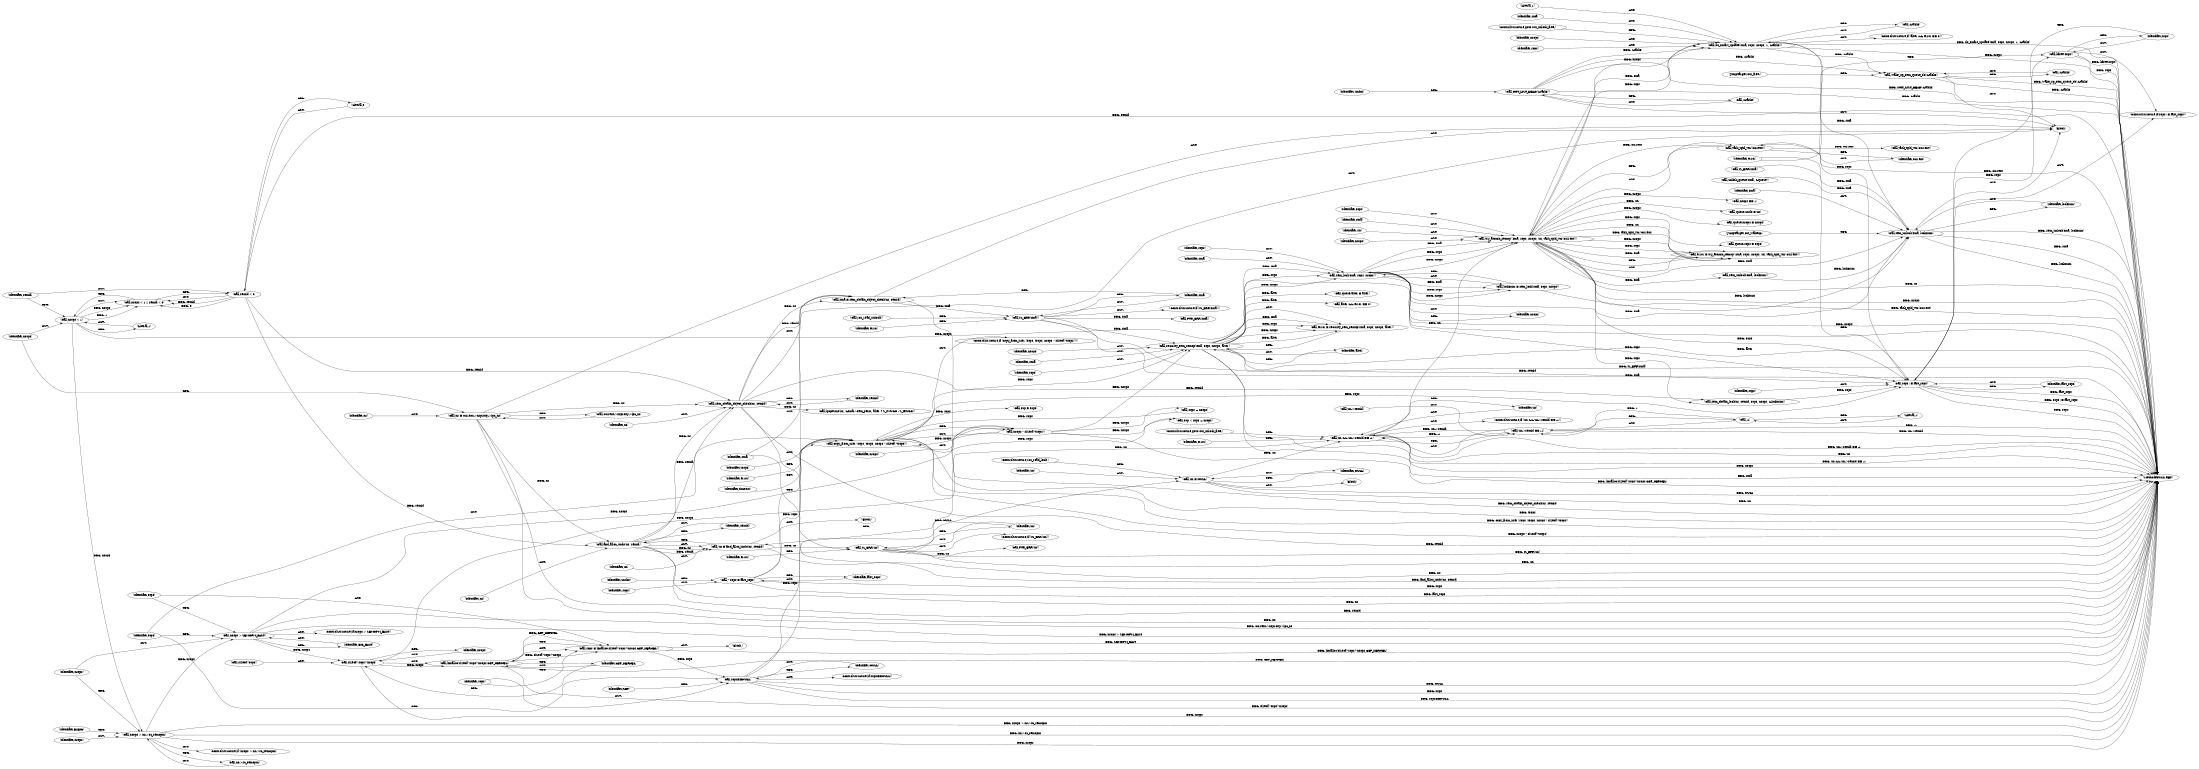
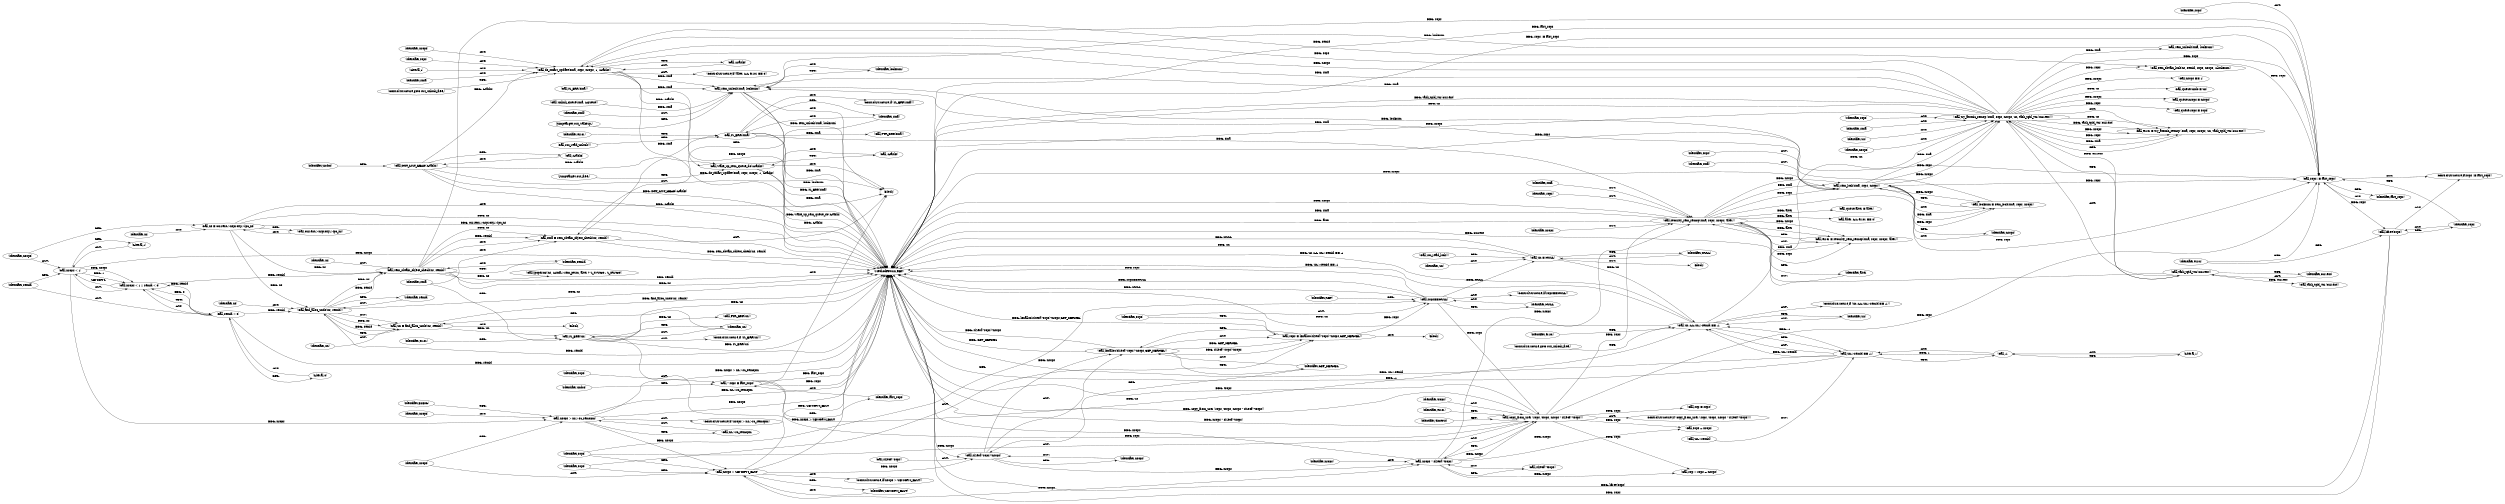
  digraph {
    rankdir=LR
    n1 [label="(Call,do_smart_update(sma, sops, nsops, 1, &tasks))"]
    n2 [label="(Call,sem_unlock(sma, locknum))"]
    n3 [label="(Call,wake_up_sem_queue_do(&tasks))"]
    n4 [label="(Call,sops != fast_sops)"]
    n5 [label="(Call,&tasks)"]
    n6 [label="(MethodReturn,RET)"]
    n7 [label="(ControlStructure,if (alter && error == 0))"]
    n8 [label="(Block,)"]
    n9 [label="(Identifier,locknum)"]
    n10 [label="(Call,&tasks)"]
    n11 [label="(Call,kfree(sops))"]
    n12 [label="(Identifier,fast_sops)"]
    n13 [label="(ControlStructure,if(sops != fast_sops))"]
    n14 [label="(Call,try_atomic_semop (sma, sops, nsops, un, task_tgid_vnr(current)))"]
    n15 [label="(Call,task_tgid_vnr(current))"]
    n16 [label="(Call,nsops == 1)"]
    n17 [label="(Call,queue.undo = un)"]
    n18 [label="(Call,sem_unlock(sma, locknum))"]
    n19 [label="(Call,sem_obtain_lock(ns, semid, sops, nsops, &locknum))"]
    n20 [label="(Call,queue.nsops = nsops)"]
    n21 [label="(Call,queue.sops = sops)"]
    n22 [label="(Call,error = try_atomic_semop (sma, sops, nsops, un, task_tgid_vnr(current)))"]
    n23 [label="(Identifier,current)"]
    n24 [label="(Call,task_tgid_vnr(current))"]
    n25 [label="(Call,sem_lock(sma, sops, nsops))"]
    n26 [label="(Call,locknum = sem_lock(sma, sops, nsops))"]
    n27 [label="(Identifier,nsops)"]
    n28 [label="(Call,security_sem_semop(sma, sops, nsops, alter))"]
    n29 [label="(Call,alter && error == 0)"]
    n30 [label="(Call,error = security_sem_semop(sma, sops, nsops, alter))"]
    n31 [label="(Identifier,alter)"]
    n32 [label="(Call,queue.alter = alter)"]
    n33 [label="(Call,IS_ERR(sma))"]
    n34 [label="(ControlStructure,if (IS_ERR(sma)))"]
    n35 [label="(Call,PTR_ERR(sma))"]
    n36 [label="(Identifier,sma)"]
    n37 [label="(Call,sma = sem_obtain_object_check(ns, semid))"]
    n38 [label="(Call,sem_obtain_object_check(ns, semid))"]
    n39 [label="(Identifier,semid)"]
    n40 [label="(Call,ipcperms(ns, &sma->sem_perm, alter ? S_IWUGO : S_IRUGO))"]
    n41 [label="(Call,ns = current->nsproxy->ipc_ns)"]
    n42 [label="(Call,find_alloc_undo(ns, semid))"]
    n43 [label="(Call,current->nsproxy->ipc_ns)"]
    n44 [label="(Call,un = find_alloc_undo(ns, semid))"]
    n45 [label="(Identifier,semid)"]
    n46 [label="(Call,IS_ERR(un))"]
    n47 [label="(Block,)"]
    n48 [label="(Call,semid < 0)"]
    n49 [label="(Call,nsops < 1 || semid < 0)"]
    n50 [label="(Literal,0)"]
    n51 [label="(Call,nsops < 1)"]
    n52 [label="(Call,copy_from_user (sops, tsops, nsops * sizeof(*tsops)))"]
    n53 [label="(Call,nsops * sizeof(*tsops))"]
    n54 [label="(Call,sop = sops)"]
    n55 [label="(ControlStructure,if (copy_from_user (sops, tsops, nsops * sizeof(*tsops))))"]
    n56 [label="(Call,sop < sops + nsops)"]
    n57 [label="(Call,sops + nsops)"]
+   n58 [label="(Call,sizeof(*tsops))"]
    n59 [label="(Call,* sops = fast_sops)"]
    n60 [label="(Identifier,fast_sops)"]
    n61 [label="(Call,sops==NULL)"]
    n62 [label="(Call,un = NULL)"]
    n63 [label="(Identifier,NULL)"]
    n64 [label="(ControlStructure,if(sops==NULL))"]
    n65 [label="(Call,un && un->semid == -1)"]
    n66 [label="(Block,)"]
    n67 [label="(Identifier,NULL)"]
    n68 [label="(Call,sops = kmalloc(sizeof(*sops)*nsops,GFP_KERNEL))"]
    n69 [label="(Call,kmalloc(sizeof(*sops)*nsops,GFP_KERNEL))"]
    n70 [label="(Block,)"]
    n71 [label="(Identifier,GFP_KERNEL)"]
    n72 [label="(Call,sizeof(*sops)*nsops)"]
    n73 [label="(Identifier,nsops)"]
    n74 [label="(Call,nsops > SEMOPM_FAST)"]
    n75 [label="(ControlStructure,if(nsops > SEMOPM_FAST))"]
-   n76 [label="(Identifier,BIG_FAST)"]
+   n76 [label="(Identifier,SEMOPM_FAST)"]
    n77 [label="(Call,nsops > ns->sc_semopm)"]
    n78 [label="(ControlStructure,if (nsops > ns->sc_semopm))"]
    n79 [label="(Call,ns->sc_semopm)"]
    n80 [label="(Literal,1)"]
    n81 [label="(Call,un->semid == -1)"]
    n82 [label="(Identifier,un)"]
    n83 [label="(ControlStructure,if (un && un->semid == -1))"]
    n84 [label="(Call,-1)"]
    n85 [label="(ControlStructure,if (IS_ERR(un)))"]
    n86 [label="(Call,PTR_ERR(un))"]
    n87 [label="(Identifier,un)"]
    n88 [label="(Literal,1)"]
    n89 [label="(Call,INIT_LIST_HEAD(&tasks))"]
    n90 [label="(Call,&tasks)"]
    n91 [label="(Identifier,sops)"]
    n92 [label="(Identifier,nsops)"]
    n93 [label="(Identifier,sops)"]
    n94 [label="(Identifier,sops)"]
    n95 [label="(Identifier,tsops)"]
    n96 [label="(Identifier,undos)"]
    n97 [label="(Literal,1)"]
    n98 [label="(Identifier,undos)"]
    n99 [label="(Identifier,nsops)"]
    n100 [label="(Identifier,sops)"]
    n101 [label="(Call,rcu_read_unlock())"]
    n102 [label="(Identifier,error)"]
-   n103 [label="(ControlStructure,rcu_read_lock())"]
+   n103 [label="(Call,rcu_read_lock())"]
    n104 [label="(JumpTarget,out_free:)"]
    n105 [label="(Identifier,nsops)"]
    n106 [label="(Identifier,ns)"]
    n107 [label="(Identifier,sma)"]
    n108 [label="(Identifier,un)"]
    n109 [label="(Identifier,sops)"]
    n110 [label="(Identifier,sops)"]
    n111 [label="(Call,IS_ERR(sma))"]
    n112 [label="(Identifier,ns)"]
    n113 [label="(Identifier,sma)"]
    n114 [label="(Call,unlink_queue(sma, &queue))"]
    n115 [label="(Identifier,error)"]
    n116 [label="(Identifier,sops)"]
    n117 [label="(Identifier,sma)"]
    n118 [label="(Call,sizeof(*sops))"]
    n119 [label="(ControlStructure,goto out_unlock_free;)"]
    n120 [label="(Identifier,sops)"]
    n121 [label="(Identifier,RET)"]
    n122 [label="(Identifier,E2BIG)"]
    n123 [label="(Identifier,nsops)"]
    n124 [label="(ControlStructure,goto out_unlock_free;)"]
    n125 [label="(Identifier,nsops)"]
    n126 [label="(Identifier,sma)"]
    n127 [label="(Identifier,error)"]
    n128 [label="(Identifier,semid)"]
    n129 [label="(Identifier,error)"]
    n130 [label="(Identifier,sops)"]
    n131 [label="(Identifier,error)"]
    n132 [label="(Identifier,un)"]
    n133 [label="(Identifier,ns)"]
    n134 [label="(Identifier,timeout)"]
    n135 [label="(Identifier,sma)"]
    n136 [label="(Identifier,un)"]
    n137 [label="(Call,un->semid)"]
    n138 [label="(JumpTarget,out_wakeup:)"]
    n139 [label="(Identifier,nsops)"]
    n140 [label="(Identifier,sma)"]
    n141 [label="(Identifier,sops)"]
    n142 [label="(Identifier,nsops)"]
    n1 -> n2 [label="DDG: sma"]
    n1 -> n3 [label="DDG: &tasks"]
    n1 -> n4 [label="DDG: sops"]
    n1 -> n5 [label="CFG: "]
    n1 -> n6 [label="DDG: do_smart_update(sma, sops, nsops, 1, &tasks)"]
    n1 -> n6 [label="DDG: nsops"]
    n1 -> n7 [label="AST: "]
    n2 -> n6 [label="DDG: sem_unlock(sma, locknum)"]
    n2 -> n6 [label="DDG: sma"]
    n2 -> n6 [label="DDG: locknum"]
    n2 -> n8 [label="AST: "]
    n2 -> n9 [label="CFG: "]
    n3 -> n6 [label="DDG: wake_up_sem_queue_do(&tasks)"]
    n3 -> n6 [label="DDG: &tasks"]
    n3 -> n8 [label="AST: "]
    n3 -> n10 [label="CFG: "]
    n4 -> n6 [label="DDG: fast_sops"]
    n4 -> n6 [label="DDG: sops != fast_sops"]
    n4 -> n6 [label="DDG: sops"]
    n4 -> n11 [label="DDG: sops"]
    n4 -> n12 [label="CFG: "]
    n4 -> n13 [label="AST: "]
    n5 -> n1 [label="AST: "]
    n9 -> n2 [label="AST: "]
    n10 -> n3 [label="AST: "]
    n11 -> n6 [label="DDG: kfree(sops)"]
    n11 -> n6 [label="DDG: sops"]
    n11 -> n13 [label="AST: "]
    n11 -> n91 [label="CFG: "]
    n12 -> n4 [label="AST: "]
    n14 -> n1 [label="DDG: sma"]
    n14 -> n1 [label="DDG: sops"]
    n14 -> n1 [label="DDG: nsops"]
    n14 -> n2 [label="DDG: sma"]
    n14 -> n4 [label="DDG: sops"]
    n14 -> n6 [label="DDG: un"]
    n14 -> n6 [label="DDG: nsops"]
    n14 -> n6 [label="DDG: task_tgid_vnr(current)"]
    n14 -> n15 [label="CFG: "]
    n14 -> n16 [label="DDG: nsops"]
    n14 -> n17 [label="DDG: un"]
    n14 -> n18 [label="DDG: sma"]
    n14 -> n19 [label="DDG: sops"]
    n14 -> n20 [label="DDG: nsops"]
    n14 -> n21 [label="DDG: sops"]
    n14 -> n22 [label="AST: "]
    n14 -> n22 [label="DDG: un"]
    n14 -> n22 [label="DDG: task_tgid_vnr(current)"]
    n14 -> n22 [label="DDG: nsops"]
    n14 -> n22 [label="DDG: sops"]
    n14 -> n22 [label="DDG: sma"]
    n15 -> n6 [label="DDG: current"]
    n15 -> n14 [label="AST: "]
    n15 -> n14 [label="DDG: current"]
    n15 -> n23 [label="CFG: "]
    n15 -> n24 [label="DDG: current"]
    n18 -> n2 [label="DDG: locknum"]
    n19 -> n4 [label="DDG: sops"]
    n22 -> n14 [label="CFG: "]
    n23 -> n15 [label="AST: "]
    n25 -> n2 [label="DDG: sma"]
    n25 -> n4 [label="DDG: sops"]
    n25 -> n6 [label="DDG: nsops"]
    n25 -> n14 [label="DDG: sma"]
    n25 -> n14 [label="DDG: sops"]
    n25 -> n14 [label="DDG: nsops"]
    n25 -> n26 [label="AST: "]
    n25 -> n26 [label="DDG: sma"]
    n25 -> n26 [label="DDG: sops"]
    n25 -> n26 [label="DDG: nsops"]
    n25 -> n27 [label="CFG: "]
    n26 -> n2 [label="DDG: locknum"]
    n26 -> n25 [label="CFG: "]
    n27 -> n25 [label="AST: "]
-   n28 -> n4 [label="DDG: semid"]
+   n28 -> n4 [label="DDG: sops"]
    n28 -> n6 [label="DDG: sma"]
    n28 -> n6 [label="DDG: alter"]
    n28 -> n6 [label="DDG: nsops"]
    n28 -> n25 [label="DDG: sma"]
    n28 -> n25 [label="DDG: sops"]
    n28 -> n25 [label="DDG: nsops"]
    n28 -> n29 [label="DDG: alter"]
    n28 -> n30 [label="AST: "]
    n28 -> n30 [label="DDG: sma"]
    n28 -> n30 [label="DDG: sops"]
    n28 -> n30 [label="DDG: nsops"]
    n28 -> n30 [label="DDG: alter"]
    n28 -> n31 [label="CFG: "]
    n28 -> n32 [label="DDG: alter"]
    n30 -> n28 [label="CFG: "]
    n31 -> n28 [label="AST: "]
    n33 -> n6 [label="DDG: IS_ERR(sma)"]
    n33 -> n6 [label="DDG: sma"]
    n33 -> n28 [label="DDG: sma"]
    n33 -> n34 [label="AST: "]
    n33 -> n35 [label="DDG: sma"]
    n33 -> n36 [label="CFG: "]
    n36 -> n33 [label="AST: "]
    n36 -> n37 [label="CFG: "]
    n37 -> n6 [label="DDG: sem_obtain_object_check(ns, semid)"]
    n37 -> n8 [label="AST: "]
    n37 -> n33 [label="DDG: sma"]
    n38 -> n6 [label="DDG: semid"]
    n38 -> n6 [label="DDG: ns"]
    n38 -> n19 [label="DDG: semid"]
    n38 -> n37 [label="AST: "]
    n38 -> n37 [label="DDG: ns"]
    n38 -> n37 [label="DDG: semid"]
    n38 -> n39 [label="CFG: "]
    n38 -> n40 [label="DDG: ns"]
    n39 -> n38 [label="AST: "]
    n41 -> n6 [label="DDG: ns"]
    n41 -> n6 [label="DDG: current->nsproxy->ipc_ns"]
    n41 -> n8 [label="AST: "]
    n41 -> n38 [label="DDG: ns"]
    n41 -> n42 [label="DDG: ns"]
    n41 -> n43 [label="CFG: "]
    n42 -> n6 [label="DDG: ns"]
    n42 -> n6 [label="DDG: semid"]
    n42 -> n38 [label="DDG: ns"]
    n42 -> n38 [label="DDG: semid"]
    n42 -> n44 [label="AST: "]
    n42 -> n44 [label="DDG: ns"]
    n42 -> n44 [label="DDG: semid"]
    n42 -> n45 [label="CFG: "]
    n43 -> n41 [label="AST: "]
    n44 -> n6 [label="DDG: find_alloc_undo(ns, semid)"]
    n44 -> n42 [label="CFG: "]
    n44 -> n46 [label="DDG: un"]
    n44 -> n47 [label="AST: "]
    n45 -> n42 [label="AST: "]
    n46 -> n6 [label="DDG: IS_ERR(un)"]
    n46 -> n6 [label="DDG: un"]
    n46 -> n65 [label="DDG: un"]
    n46 -> n85 [label="AST: "]
    n46 -> n86 [label="DDG: un"]
    n46 -> n87 [label="CFG: "]
    n48 -> n6 [label="DDG: semid"]
-   n48 -> n38 [label="DDG: semid"]
+   n49 -> n38 [label="DDG: semid"]
    n48 -> n42 [label="DDG: semid"]
    n48 -> n49 [label="AST: "]
    n48 -> n49 [label="DDG: semid"]
    n48 -> n49 [label="DDG: 0"]
    n48 -> n50 [label="CFG: "]
    n49 -> n48 [label="CFG: "]
-   n49 -> n51 [label="CFG: "]
+   n49 -> n51 [label="SEMOPM: "]
    n50 -> n48 [label="AST: "]
    n51 -> n6 [label="DDG: nsops"]
    n51 -> n49 [label="AST: "]
    n51 -> n49 [label="DDG: nsops"]
    n51 -> n49 [label="DDG: 1"]
    n51 -> n77 [label="DDG: nsops"]
    n51 -> n80 [label="CFG: "]
    n52 -> n4 [label="DDG: sops"]
    n52 -> n6 [label="DDG: tsops"]
    n52 -> n6 [label="DDG: copy_from_user (sops, tsops, nsops * sizeof(*tsops))"]
    n52 -> n6 [label="DDG: nsops * sizeof(*tsops)"]
    n52 -> n28 [label="DDG: sops"]
    n52 -> n53 [label="CFG: "]
    n52 -> n54 [label="DDG: sops"]
    n52 -> n55 [label="AST: "]
    n52 -> n56 [label="DDG: sops"]
-   n57 -> n52 [label="DDG: sops"]
-   n53 -> n6 [label="DDG: kmalloc(sizeof(*sops)*nsops,GFP_KERNEL)"]
+   n52 -> n57 [label="DDG: sops"]
+   n53 -> n6 [label="DDG: nsops"]
    n53 -> n28 [label="DDG: nsops"]
    n53 -> n52 [label="AST: "]
    n53 -> n52 [label="DDG: nsops"]
    n53 -> n56 [label="DDG: nsops"]
    n53 -> n57 [label="DDG: nsops"]
+   n53 -> n58 [label="CFG: "]
+   n58 -> n53 [label="AST: "]
    n59 -> n6 [label="DDG: fast_sops"]
    n59 -> n6 [label="DDG: sops"]
    n59 -> n8 [label="AST: "]
    n59 -> n52 [label="DDG: sops"]
    n59 -> n60 [label="CFG: "]
    n60 -> n59 [label="AST: "]
    n61 -> n6 [label="DDG: NULL"]
    n61 -> n6 [label="DDG: sops"]
    n61 -> n6 [label="DDG: sops==NULL"]
    n61 -> n52 [label="DDG: sops"]
    n61 -> n62 [label="DDG: NULL"]
    n61 -> n63 [label="CFG: "]
    n61 -> n64 [label="AST: "]
    n62 -> n6 [label="DDG: NULL"]
    n62 -> n6 [label="DDG: un"]
    n62 -> n65 [label="DDG: un"]
    n62 -> n66 [label="AST: "]
    n62 -> n67 [label="CFG: "]
    n63 -> n61 [label="AST: "]
    n65 -> n6 [label="DDG: un->semid == -1"]
    n65 -> n6 [label="DDG: un"]
    n65 -> n6 [label="DDG: un && un->semid == -1"]
    n65 -> n14 [label="DDG: un"]
    n65 -> n81 [label="CFG: "]
    n65 -> n82 [label="CFG: "]
    n65 -> n83 [label="AST: "]
    n67 -> n62 [label="AST: "]
    n68 -> n6 [label="DDG: kmalloc(sizeof(*sops)*nsops,GFP_KERNEL)"]
    n68 -> n61 [label="DDG: sops"]
    n68 -> n69 [label="CFG: "]
    n68 -> n70 [label="AST: "]
    n69 -> n6 [label="DDG: sizeof(*sops)*nsops"]
    n69 -> n6 [label="DDG: GFP_KERNEL"]
    n69 -> n68 [label="AST: "]
    n69 -> n68 [label="DDG: sizeof(*sops)*nsops"]
    n69 -> n68 [label="DDG: GFP_KERNEL"]
    n69 -> n71 [label="CFG: "]
    n71 -> n69 [label="AST: "]
    n71 -> n72 [label="CFG: "]
-   n72 -> n6 [label="DDG: nsops"]
+   n6 -> n72 [label="DDG: nsops"]
    n72 -> n53 [label="DDG: nsops"]
    n72 -> n69 [label="AST: "]
    n72 -> n69 [label="DDG: nsops"]
    n72 -> n73 [label="CFG: "]
    n73 -> n72 [label="AST: "]
    n74 -> n6 [label="DDG: nsops > SEMOPM_FAST"]
    n74 -> n6 [label="DDG: SEMOPM_FAST"]
    n74 -> n53 [label="DDG: nsops"]
    n74 -> n72 [label="DDG: nsops"]
    n74 -> n75 [label="AST: "]
    n74 -> n76 [label="CFG: "]
    n76 -> n74 [label="AST: "]
    n77 -> n6 [label="DDG: nsops > ns->sc_semopm"]
    n77 -> n6 [label="DDG: ns->sc_semopm"]
    n77 -> n6 [label="DDG: nsops"]
    n77 -> n74 [label="DDG: nsops"]
    n77 -> n78 [label="AST: "]
    n77 -> n79 [label="CFG: "]
    n79 -> n77 [label="AST: "]
    n80 -> n51 [label="AST: "]
    n81 -> n6 [label="DDG: -1"]
    n81 -> n6 [label="DDG: un->semid"]
    n81 -> n65 [label="AST: "]
    n81 -> n65 [label="DDG: un->semid"]
    n81 -> n65 [label="DDG: -1"]
    n81 -> n84 [label="CFG: "]
    n82 -> n65 [label="AST: "]
    n84 -> n81 [label="AST: "]
    n84 -> n81 [label="DDG: 1"]
    n84 -> n88 [label="CFG: "]
    n87 -> n44 [label="CFG: "]
    n87 -> n46 [label="AST: "]
    n88 -> n84 [label="AST: "]
    n89 -> n1 [label="DDG: &tasks"]
    n89 -> n3 [label="DDG: &tasks"]
    n89 -> n6 [label="DDG: INIT_LIST_HEAD(&tasks)"]
    n89 -> n6 [label="DDG: &tasks"]
    n89 -> n8 [label="AST: "]
    n89 -> n90 [label="CFG: "]
    n90 -> n89 [label="AST: "]
    n91 -> n4 [label="CFG: "]
    n91 -> n11 [label="AST: "]
    n92 -> n53 [label="AST: "]
    n93 -> n59 [label="AST: "]
    n94 -> n68 [label="AST: "]
    n94 -> n74 [label="CFG: "]
    n95 -> n52 [label="AST: "]
    n96 -> n59 [label="CFG: "]
    n97 -> n1 [label="AST: "]
    n98 -> n89 [label="CFG: "]
    n99 -> n74 [label="AST: "]
    n99 -> n77 [label="CFG: "]
    n100 -> n4 [label="AST: "]
    n101 -> n33 [label="CFG: "]
    n102 -> n52 [label="CFG: "]
    n103 -> n62 [label="CFG: "]
    n104 -> n3 [label="CFG: "]
    n105 -> n28 [label="AST: "]
    n106 -> n38 [label="AST: "]
    n107 -> n1 [label="AST: "]
    n108 -> n62 [label="AST: "]
    n109 -> n14 [label="AST: "]
    n110 -> n25 [label="AST: "]
    n111 -> n2 [label="DDG: sma"]
    n112 -> n41 [label="AST: "]
    n113 -> n28 [label="AST: "]
    n114 -> n2 [label="DDG: sma"]
    n115 -> n65 [label="CFG: "]
    n116 -> n52 [label="AST: "]
    n116 -> n61 [label="CFG: "]
    n116 -> n74 [label="CFG: "]
    n117 -> n14 [label="AST: "]
    n118 -> n72 [label="AST: "]
    n119 -> n1 [label="CFG: "]
    n120 -> n28 [label="AST: "]
    n121 -> n61 [label="CFG: "]
    n122 -> n77 [label="CFG: "]
    n123 -> n1 [label="AST: "]
    n124 -> n65 [label="CFG: "]
    n125 -> n77 [label="AST: "]
    n126 -> n2 [label="AST: "]
    n127 -> n33 [label="CFG: "]
    n128 -> n48 [label="AST: "]
    n128 -> n51 [label="CFG: "]
    n129 -> n4 [label="CFG: "]
    n129 -> n11 [label="CFG: "]
    n130 -> n61 [label="AST: "]
    n130 -> n68 [label="CFG: "]
    n131 -> n46 [label="CFG: "]
    n132 -> n14 [label="AST: "]
    n133 -> n42 [label="AST: "]
    n134 -> n52 [label="GFP: "]
    n135 -> n25 [label="AST: "]
    n136 -> n44 [label="AST: "]
    n137 -> n81 [label="AST: "]
    n138 -> n2 [label="CFG: "]
    n139 -> n14 [label="AST: "]
    n140 -> n37 [label="AST: "]
    n140 -> n46 [label="CFG: "]
    n141 -> n1 [label="AST: "]
    n142 -> n41 [label="CFG: "]
    n142 -> n51 [label="AST: "]
  }
